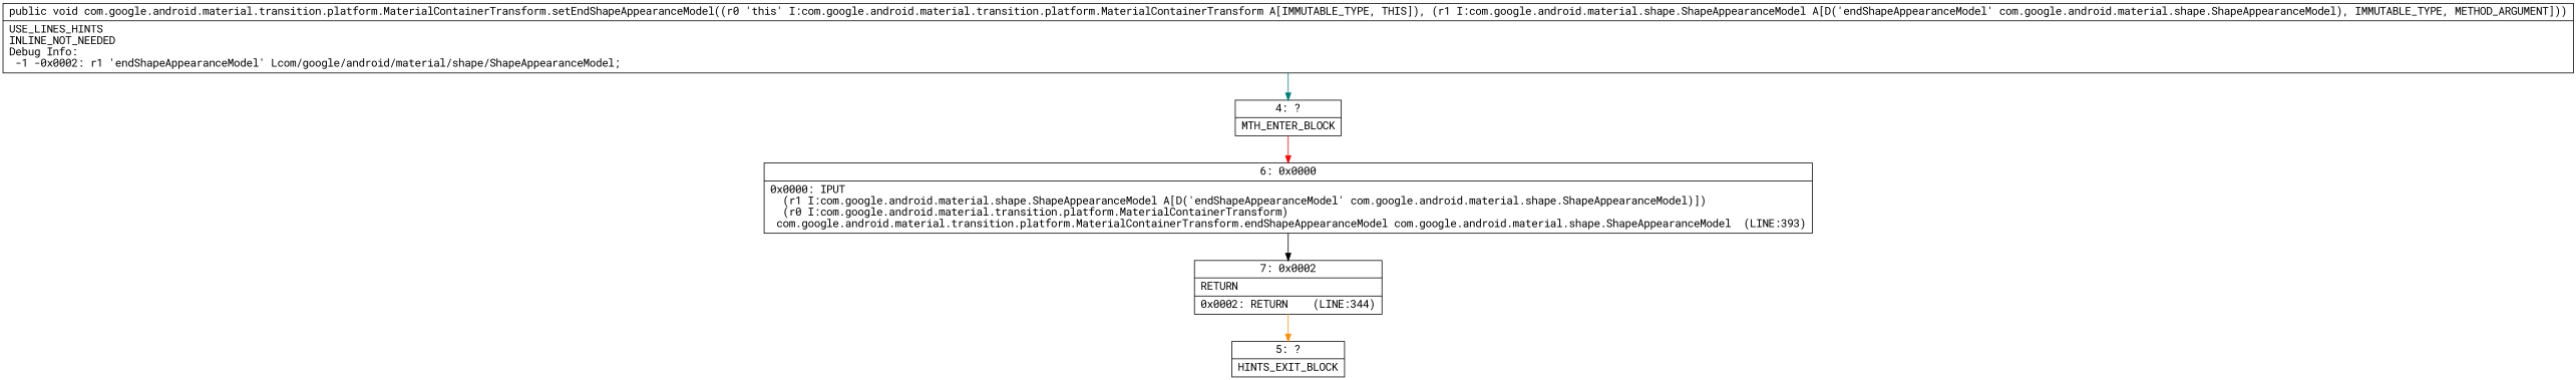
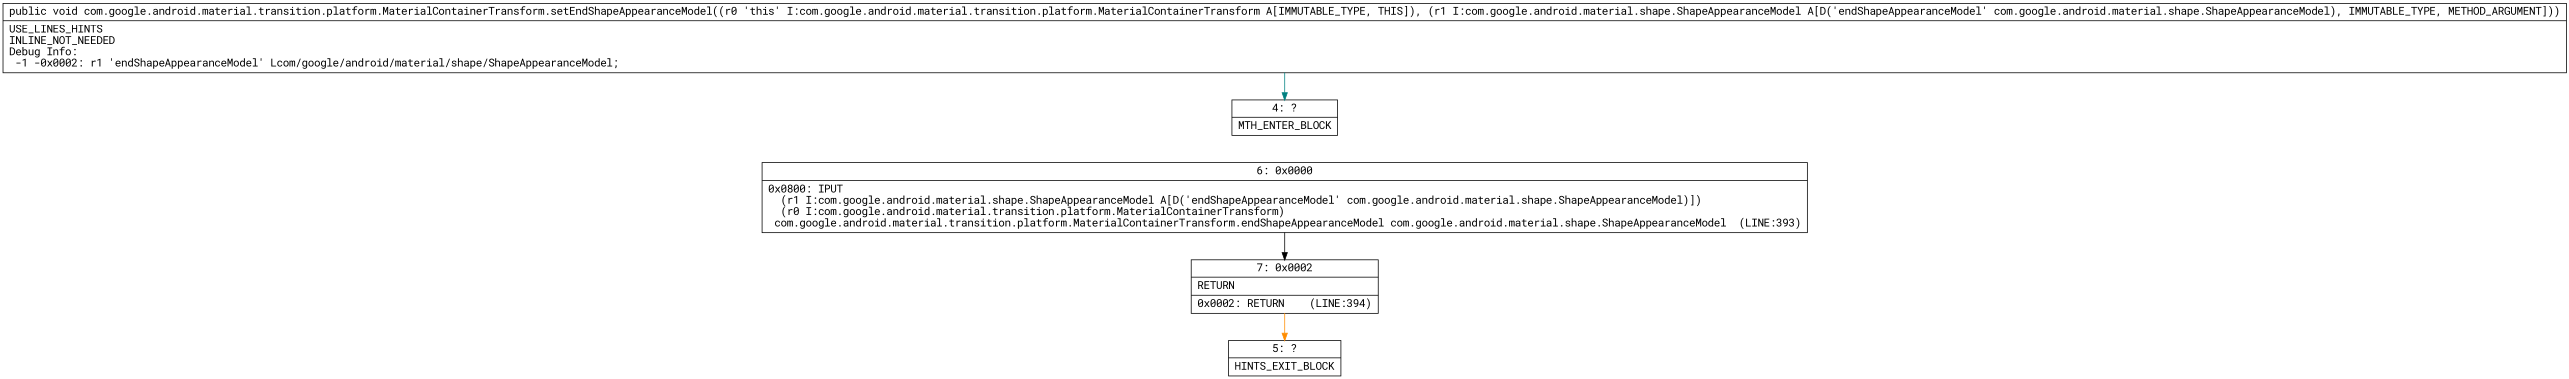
  digraph {
    fontname="Roboto Mono"
    node [fontname="Roboto Mono" shape=record]
    edge [fontname="Roboto Mono"]
    n1 [label="{4\:\ ?|MTH_ENTER_BLOCK\l}"]
-   n2 [label="{6\:\ 0x0000|0x0000: IPUT  \l  (r1 I:com.google.android.material.shape.ShapeAppearanceModel A[D('endShapeAppearanceModel' com.google.android.material.shape.ShapeAppearanceModel)])\l  (r0 I:com.google.android.material.transition.platform.MaterialContainerTransform)\l com.google.android.material.transition.platform.MaterialContainerTransform.endShapeAppearanceModel com.google.android.material.shape.ShapeAppearanceModel  (LINE:393)\l}"]
-   n3 [label="{7\:\ 0x0002|RETURN\l|0x0002: RETURN    (LINE:344)\l}"]
+   n2 [label="{6\:\ 0x0000|0x0800: IPUT  \l  (r1 I:com.google.android.material.shape.ShapeAppearanceModel A[D('endShapeAppearanceModel' com.google.android.material.shape.ShapeAppearanceModel)])\l  (r0 I:com.google.android.material.transition.platform.MaterialContainerTransform)\l com.google.android.material.transition.platform.MaterialContainerTransform.endShapeAppearanceModel com.google.android.material.shape.ShapeAppearanceModel  (LINE:393)\l}"]
+   n3 [label="{7\:\ 0x0002|RETURN\l|0x0002: RETURN    (LINE:394)\l}"]
    n4 [label="{5\:\ ?|HINTS_EXIT_BLOCK\l}"]
    n5 [label="{public void com.google.android.material.transition.platform.MaterialContainerTransform.setEndShapeAppearanceModel((r0 'this' I:com.google.android.material.transition.platform.MaterialContainerTransform A[IMMUTABLE_TYPE, THIS]), (r1 I:com.google.android.material.shape.ShapeAppearanceModel A[D('endShapeAppearanceModel' com.google.android.material.shape.ShapeAppearanceModel), IMMUTABLE_TYPE, METHOD_ARGUMENT]))  | USE_LINES_HINTS\lINLINE_NOT_NEEDED\lDebug Info:\l  \-1 \-0x0002: r1 'endShapeAppearanceModel' Lcom\/google\/android\/material\/shape\/ShapeAppearanceModel;\l}"]
-   n1 -> n2 [color=red]
    n2 -> n3 [color=black]
    n3 -> n4 [color=darkorange]
    n5 -> n1 [color=teal]
  }
